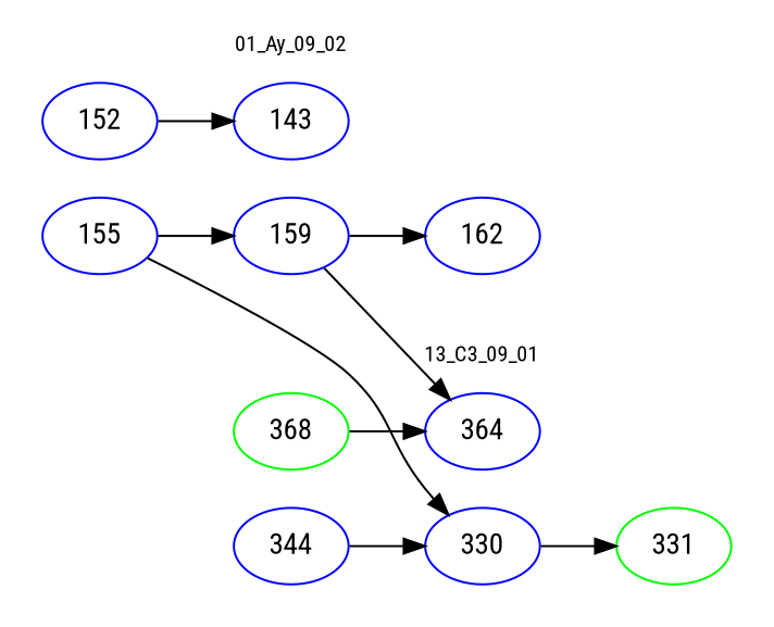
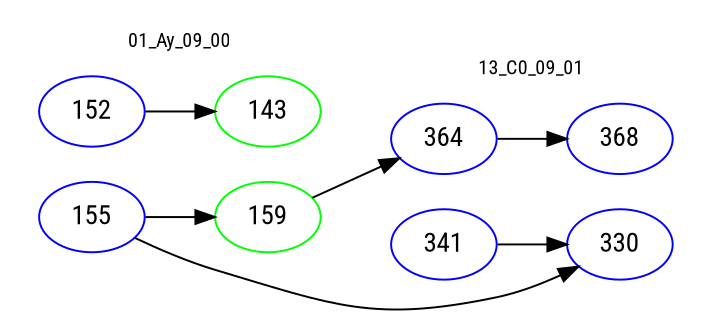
  digraph {
    fontname="Roboto Condensed"
    rankdir=LR
    node [color=blue fontname="Roboto Condensed"]
    edge [color=black fontname="Roboto Condensed"]
    n1 [label=155]
    n2 [label=152]
-   n3 [label=159]
-   n4 [label=143]
-   n5 [label=162]
-   n6 [label=344]
+   n3 [color=green label=159]
+   n4 [color=green label=143]
+   n6 [label=341]
    n7 [label=330]
    n8 [label=364]
-   n9 [color=green label=331]
-   n10 [color=green label=368]
+   n10 [label=368]
    subgraph cluster_1 {
      color=white
      fontsize=10
-     label="01_Ay_09_02"
+     label="01_Ay_09_00"
      n1
      n2
      n3
      n4
-     n5
    }
    subgraph cluster_2 {
      color=white
      fontsize=10
-     label="13_C3_09_01"
+     label="13_C0_09_01"
      n6
      n7
      n8
-     n9
      n10
    }
    n1 -> n3
    n1 -> n7
    n2 -> n4
-   n3 -> n5
    n3 -> n8
    n6 -> n7
-   n7 -> n9
-   n10 -> n8
+   n8 -> n10
  }
